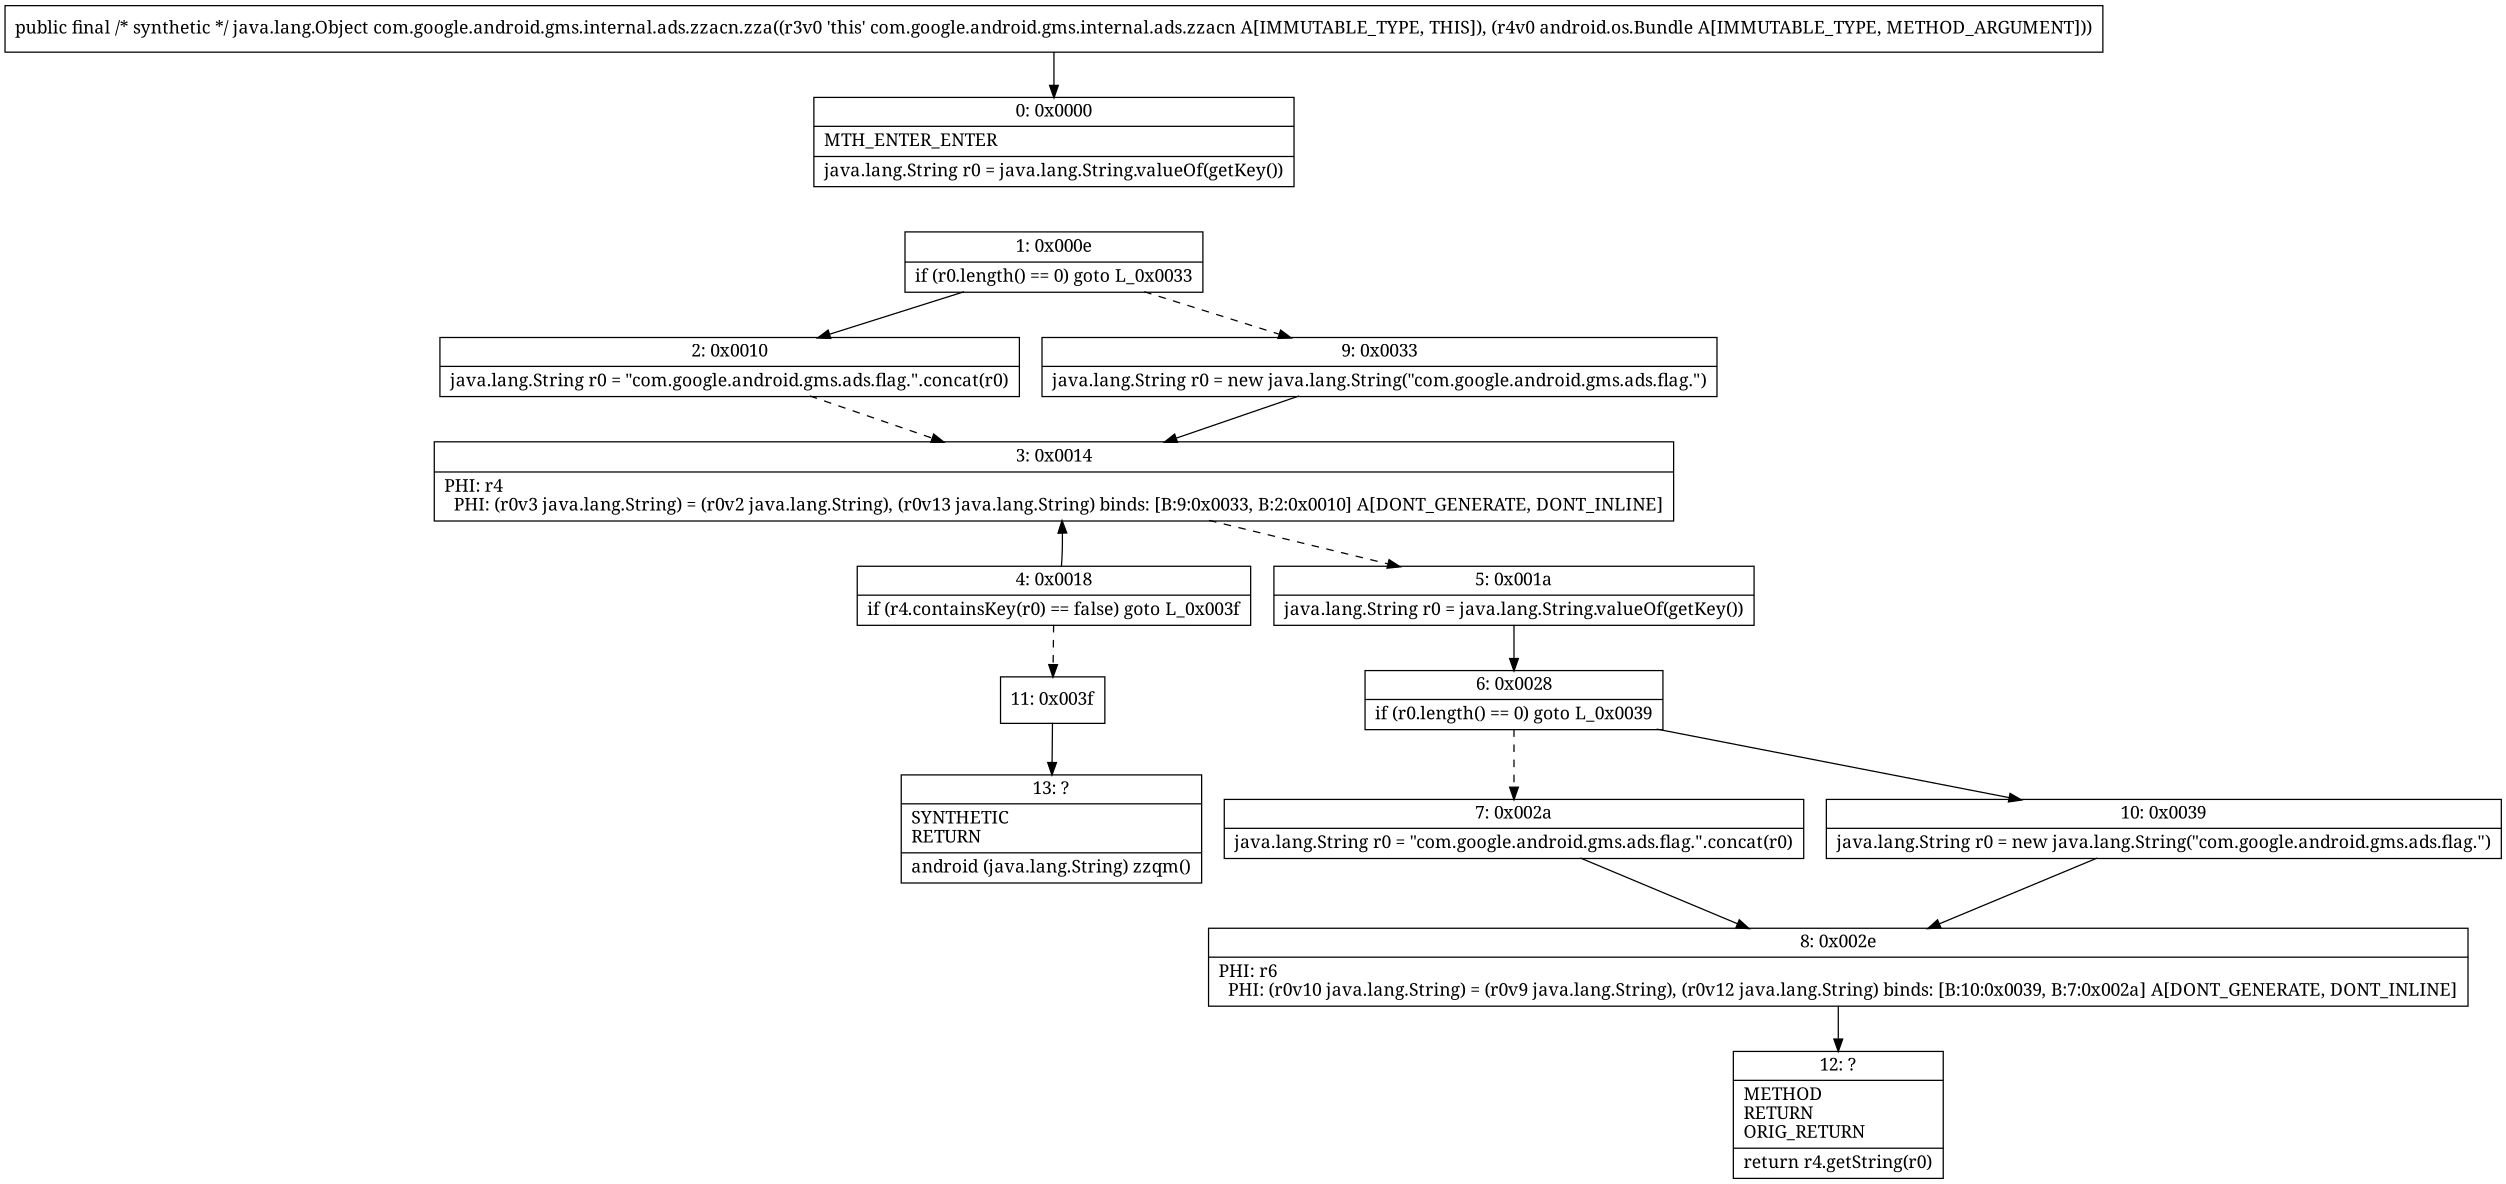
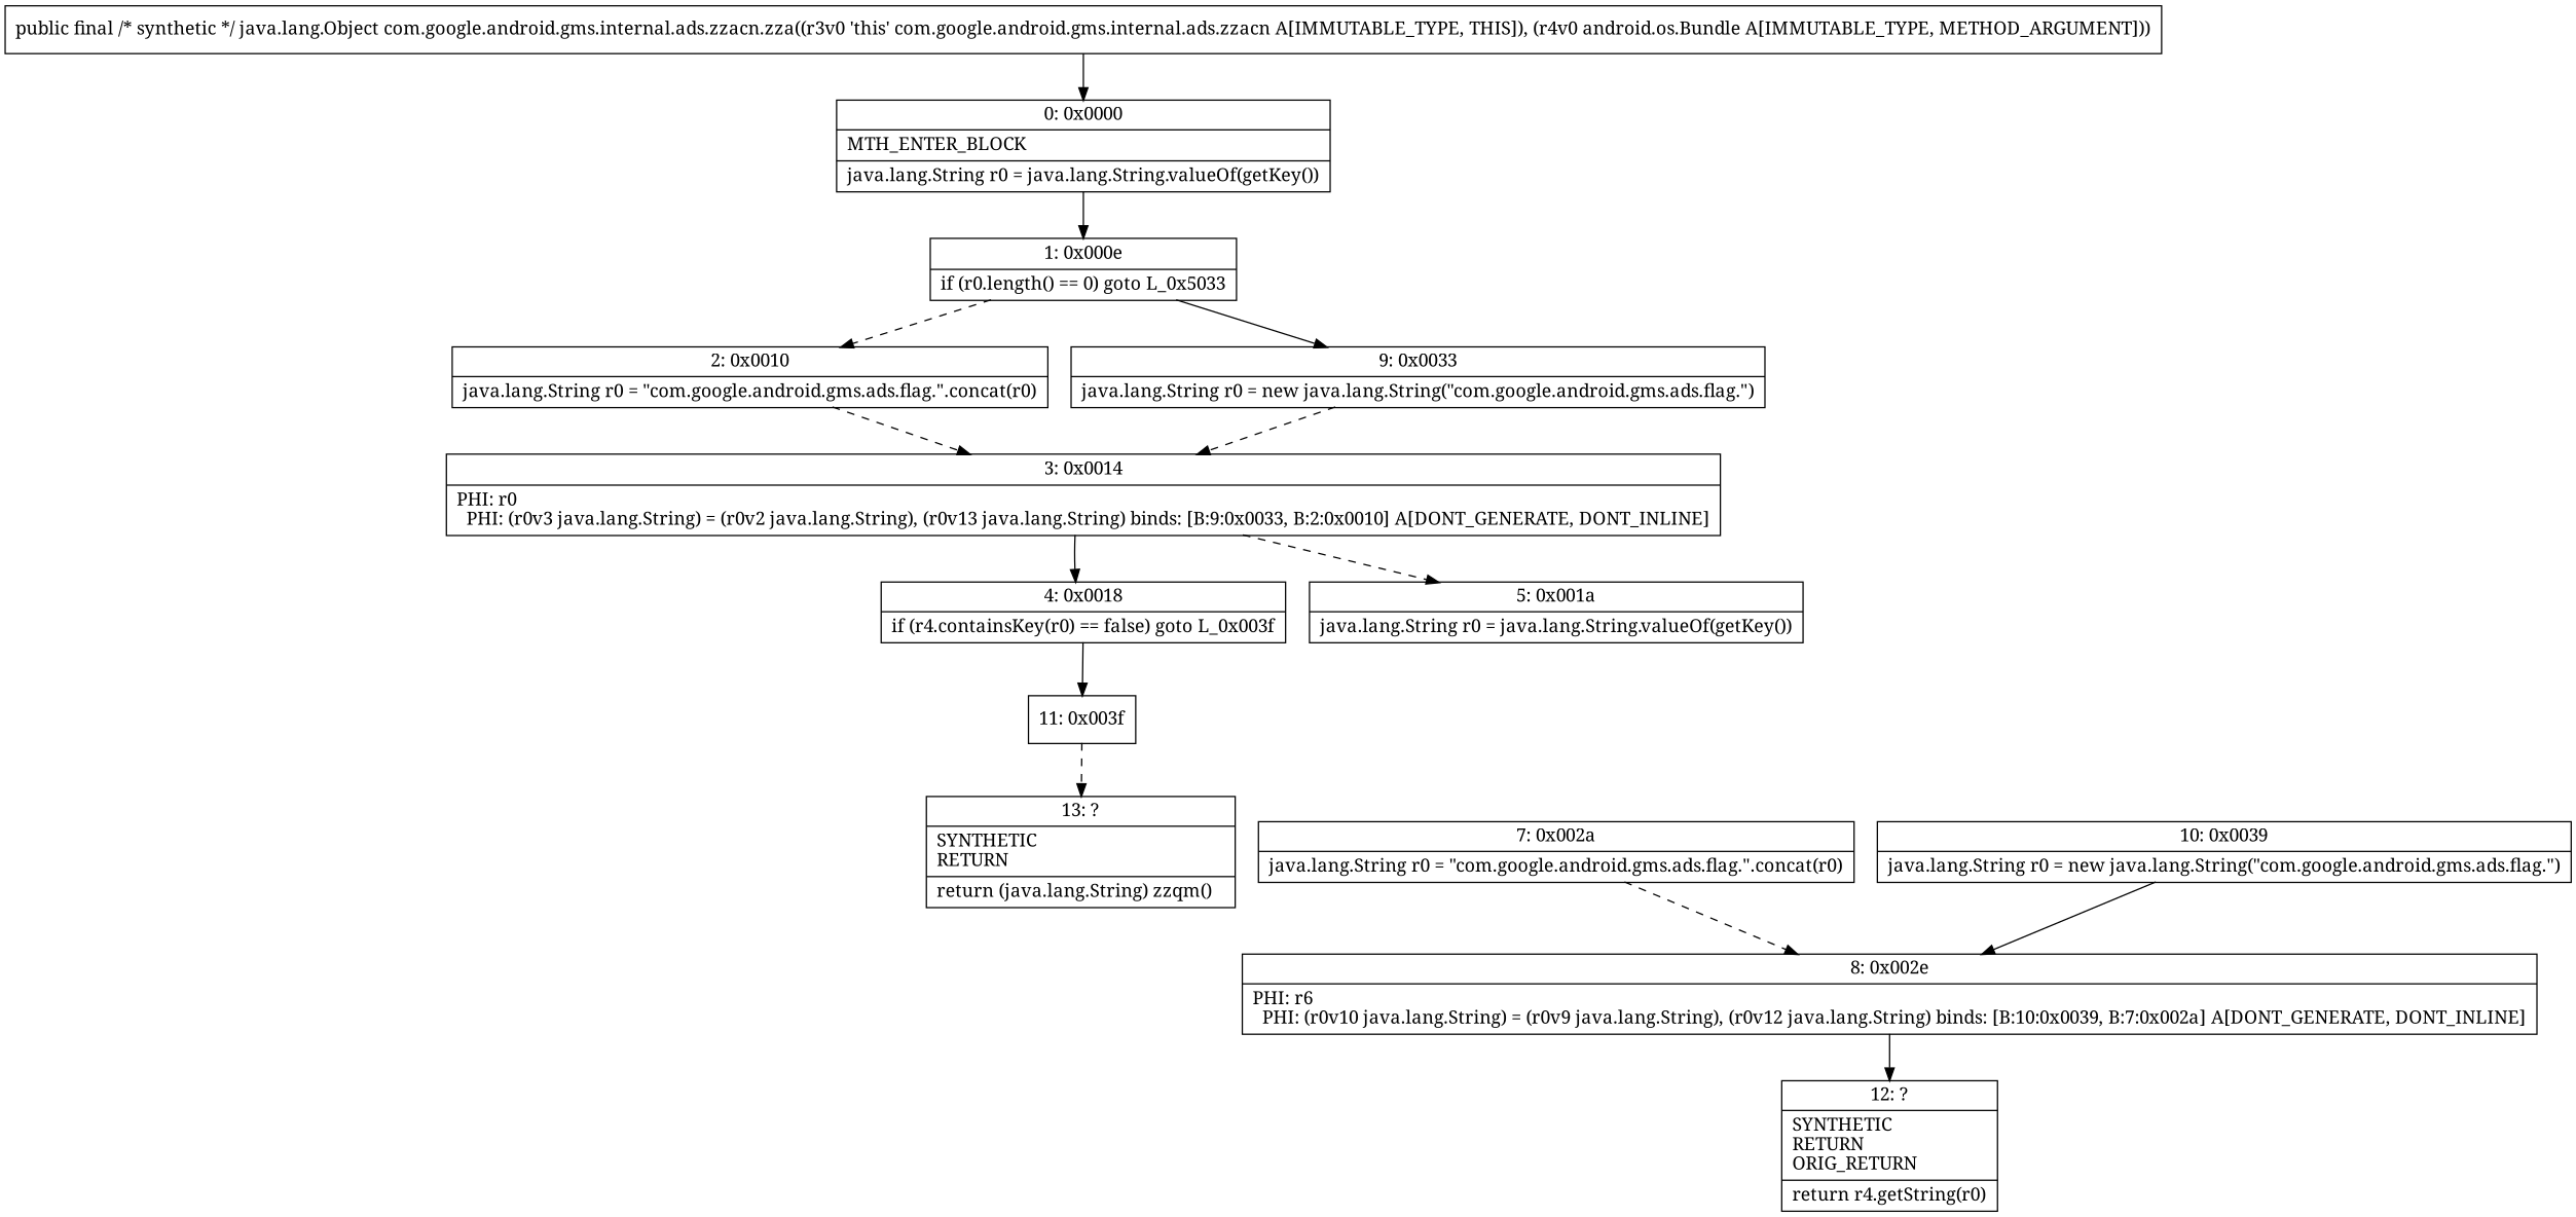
  digraph {
    fontname="Noto Serif"
    node [fontname="Noto Serif" shape=record]
    edge [fontname="Noto Serif"]
-   n1 [label="{0\:\ 0x0000|MTH_ENTER_ENTER\l|java.lang.String r0 = java.lang.String.valueOf(getKey())\l}"]
-   n2 [label="{1\:\ 0x000e|if (r0.length() == 0) goto L_0x0033\l}"]
+   n1 [label="{0\:\ 0x0000|MTH_ENTER_BLOCK\l|java.lang.String r0 = java.lang.String.valueOf(getKey())\l}"]
+   n2 [label="{1\:\ 0x000e|if (r0.length() == 0) goto L_0x5033\l}"]
    n3 [label="{2\:\ 0x0010|java.lang.String r0 = \"com.google.android.gms.ads.flag.\".concat(r0)\l}"]
    n4 [label="{9\:\ 0x0033|java.lang.String r0 = new java.lang.String(\"com.google.android.gms.ads.flag.\")\l}"]
-   n5 [label="{3\:\ 0x0014|PHI: r4 \l  PHI: (r0v3 java.lang.String) = (r0v2 java.lang.String), (r0v13 java.lang.String) binds: [B:9:0x0033, B:2:0x0010] A[DONT_GENERATE, DONT_INLINE]\l}"]
+   n5 [label="{3\:\ 0x0014|PHI: r0 \l  PHI: (r0v3 java.lang.String) = (r0v2 java.lang.String), (r0v13 java.lang.String) binds: [B:9:0x0033, B:2:0x0010] A[DONT_GENERATE, DONT_INLINE]\l}"]
    n6 [label="{4\:\ 0x0018|if (r4.containsKey(r0) == false) goto L_0x003f\l}"]
    n7 [label="{5\:\ 0x001a|java.lang.String r0 = java.lang.String.valueOf(getKey())\l}"]
    n8 [label="{11\:\ 0x003f}"]
-   n9 [label="{6\:\ 0x0028|if (r0.length() == 0) goto L_0x0039\l}"]
-   n10 [label="{13\:\ ?|SYNTHETIC\lRETURN\l|android (java.lang.String) zzqm()\l}"]
+   n10 [label="{13\:\ ?|SYNTHETIC\lRETURN\l|return (java.lang.String) zzqm()\l}"]
    n11 [label="{7\:\ 0x002a|java.lang.String r0 = \"com.google.android.gms.ads.flag.\".concat(r0)\l}"]
    n12 [label="{10\:\ 0x0039|java.lang.String r0 = new java.lang.String(\"com.google.android.gms.ads.flag.\")\l}"]
    n13 [label="{8\:\ 0x002e|PHI: r6 \l  PHI: (r0v10 java.lang.String) = (r0v9 java.lang.String), (r0v12 java.lang.String) binds: [B:10:0x0039, B:7:0x002a] A[DONT_GENERATE, DONT_INLINE]\l}"]
-   n14 [label="{12\:\ ?|METHOD\lRETURN\lORIG_RETURN\l|return r4.getString(r0)\l}"]
+   n14 [label="{12\:\ ?|SYNTHETIC\lRETURN\lORIG_RETURN\l|return r4.getString(r0)\l}"]
    n15 [label="{public final \/* synthetic *\/ java.lang.Object com.google.android.gms.internal.ads.zzacn.zza((r3v0 'this' com.google.android.gms.internal.ads.zzacn A[IMMUTABLE_TYPE, THIS]), (r4v0 android.os.Bundle A[IMMUTABLE_TYPE, METHOD_ARGUMENT])) }"]
-   n2 -> n3 [style=solid]
-   n2 -> n4 [style=dashed]
+   n1 -> n2
+   n2 -> n3 [style=dashed]
+   n2 -> n4
    n3 -> n5 [style=dashed]
-   n4 -> n5
-   n6 -> n5
+   n4 -> n5 [style=dashed]
+   n5 -> n6
    n5 -> n7 [style=dashed]
-   n6 -> n8 [style=dashed]
-   n7 -> n9
-   n8 -> n10
-   n9 -> n11 [style=dashed]
-   n9 -> n12
-   n11 -> n13
+   n6 -> n8
+   n8 -> n10 [style=dashed]
+   n11 -> n13 [style=dashed]
    n12 -> n13
    n13 -> n14
    n15 -> n1
  }
